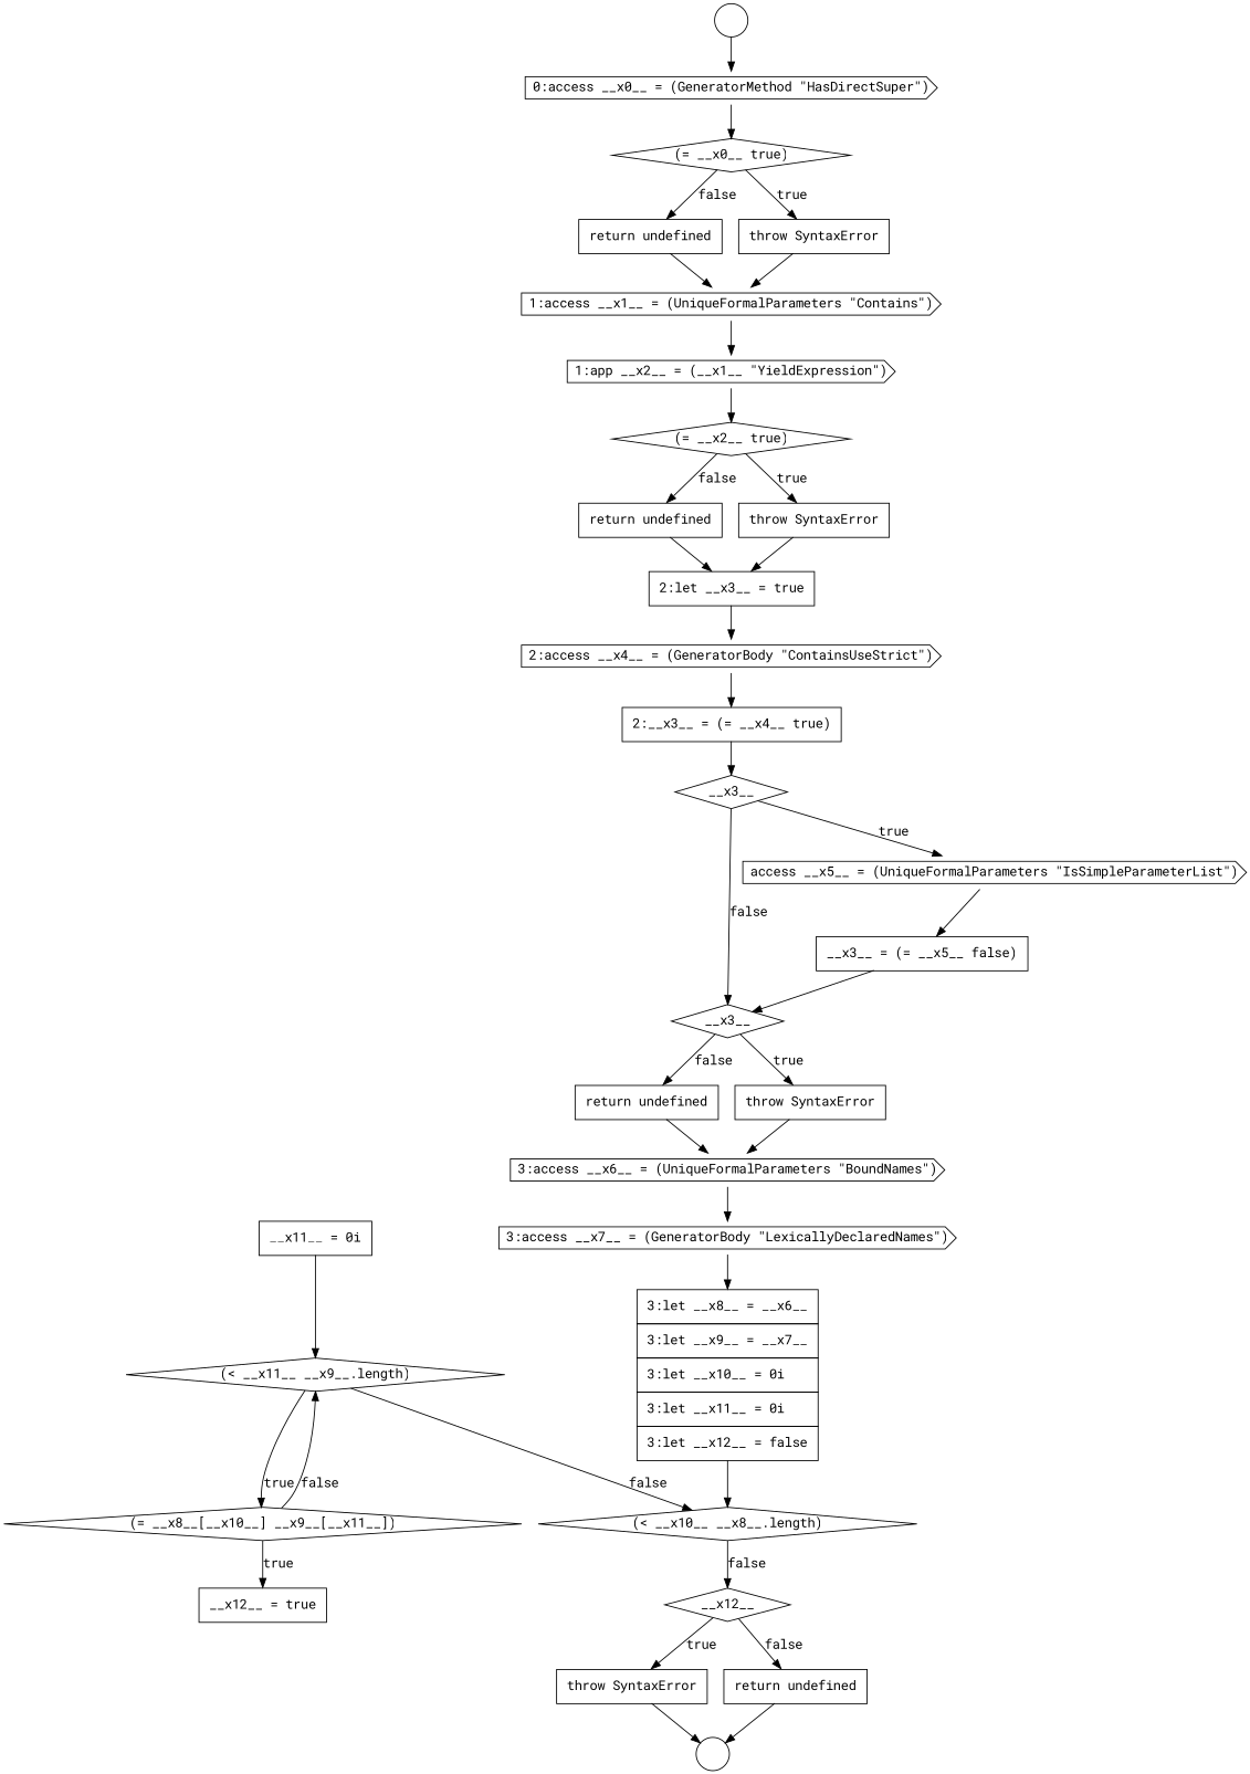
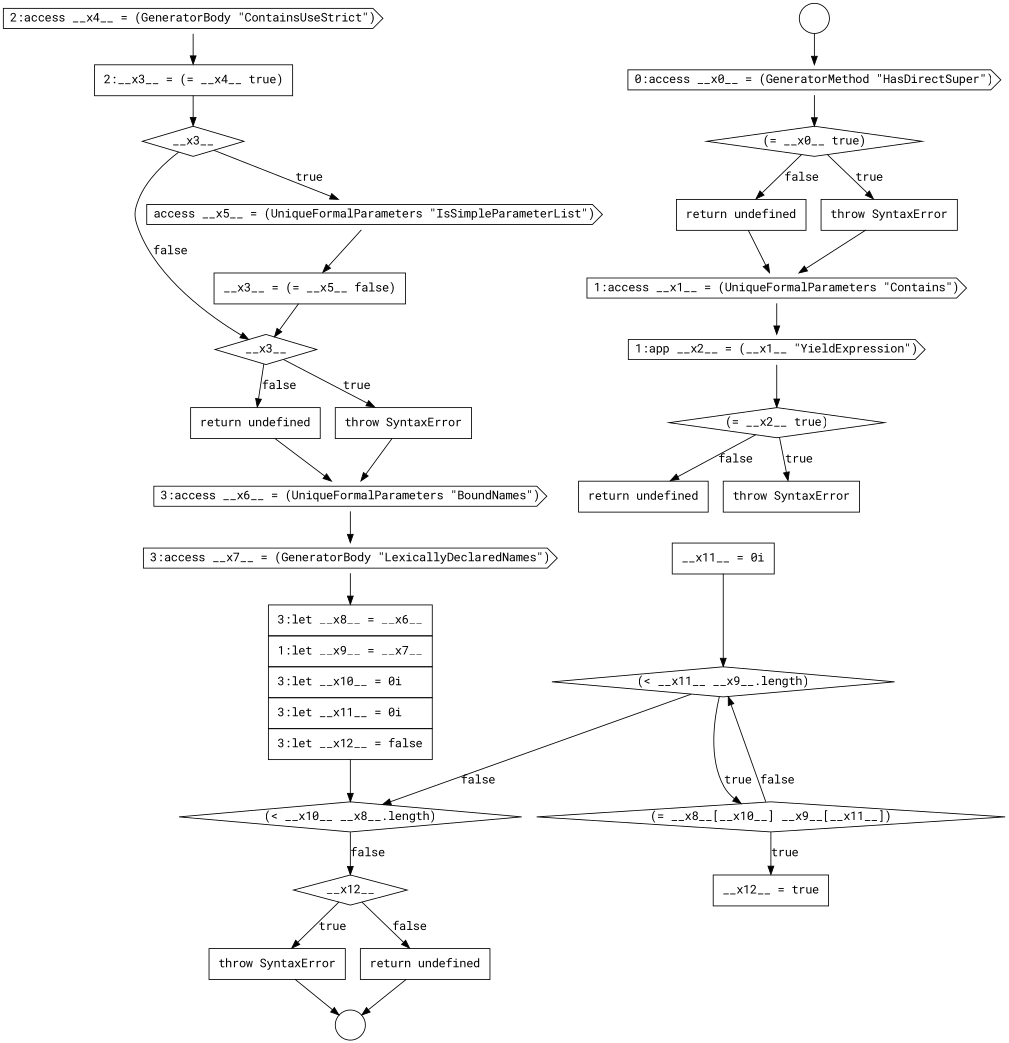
  digraph {
    fontname="Roboto Mono"
    node [color=black fillcolor=white fontname="Roboto Mono" shape=none style=filled]
    edge [color=black fontname="Roboto Mono"]
    n1 [label=<<font color="black">2:access __x4__ = (GeneratorBody &quot;ContainsUseStrict&quot;)</font>> shape=cds]
    n2 [label=<<font color="black">     <table border="0" cellborder="1" cellspacing="0" cellpadding="10">       <tr><td align="left">2:__x3__ = (= __x4__ true)</td></tr>     </table>   </font>> margin=0]
    n3 [label=<<font color="black">__x3__</font>> shape=diamond]
    n4 [label=<<font color="black">__x3__</font>> shape=diamond]
    n5 [label=<<font color="black">     <table border="0" cellborder="1" cellspacing="0" cellpadding="10">       <tr><td align="left">return undefined</td></tr>     </table>   </font>> margin=0]
    n6 [label=<<font color="black">     <table border="0" cellborder="1" cellspacing="0" cellpadding="10">       <tr><td align="left">throw SyntaxError</td></tr>     </table>   </font>> margin=0]
    n7 [label=<<font color="black">3:access __x6__ = (UniqueFormalParameters &quot;BoundNames&quot;)</font>> shape=cds]
    n8 [label=" " shape=circle]
    n9 [label=<<font color="black">0:access __x0__ = (GeneratorMethod &quot;HasDirectSuper&quot;)</font>> shape=cds]
    n10 [label=<<font color="black">(= __x0__ true)</font>> shape=diamond]
    n11 [label=<<font color="black">(= __x2__ true)</font>> shape=diamond]
    n12 [label=<<font color="black">     <table border="0" cellborder="1" cellspacing="0" cellpadding="10">       <tr><td align="left">return undefined</td></tr>     </table>   </font>> margin=0]
    n13 [label=<<font color="black">     <table border="0" cellborder="1" cellspacing="0" cellpadding="10">       <tr><td align="left">throw SyntaxError</td></tr>     </table>   </font>> margin=0]
-   n14 [label=<<font color="black">     <table border="0" cellborder="1" cellspacing="0" cellpadding="10">       <tr><td align="left">2:let __x3__ = true</td></tr>     </table>   </font>> margin=0]
    n15 [label=<<font color="black">3:access __x7__ = (GeneratorBody &quot;LexicallyDeclaredNames&quot;)</font>> shape=cds]
-   n16 [label=<<font color="black">     <table border="0" cellborder="1" cellspacing="0" cellpadding="10">       <tr><td align="left">3:let __x8__ = __x6__</td></tr>       <tr><td align="left">3:let __x9__ = __x7__</td></tr>       <tr><td align="left">3:let __x10__ = 0i</td></tr>       <tr><td align="left">3:let __x11__ = 0i</td></tr>       <tr><td align="left">3:let __x12__ = false</td></tr>     </table>   </font>> margin=0]
+   n16 [label=<<font color="black">     <table border="0" cellborder="1" cellspacing="0" cellpadding="10">       <tr><td align="left">3:let __x8__ = __x6__</td></tr>       <tr><td align="left">1:let __x9__ = __x7__</td></tr>       <tr><td align="left">3:let __x10__ = 0i</td></tr>       <tr><td align="left">3:let __x11__ = 0i</td></tr>       <tr><td align="left">3:let __x12__ = false</td></tr>     </table>   </font>> margin=0]
    n17 [label=<<font color="black">(&lt; __x10__ __x8__.length)</font>> shape=diamond]
    n18 [label=<<font color="black">     <table border="0" cellborder="1" cellspacing="0" cellpadding="10">       <tr><td align="left">return undefined</td></tr>     </table>   </font>> margin=0]
    n19 [label=<<font color="black">     <table border="0" cellborder="1" cellspacing="0" cellpadding="10">       <tr><td align="left">throw SyntaxError</td></tr>     </table>   </font>> margin=0]
    n20 [label=<<font color="black">1:access __x1__ = (UniqueFormalParameters &quot;Contains&quot;)</font>> shape=cds]
    n21 [label=<<font color="black">access __x5__ = (UniqueFormalParameters &quot;IsSimpleParameterList&quot;)</font>> shape=cds]
    n22 [label=<<font color="black">     <table border="0" cellborder="1" cellspacing="0" cellpadding="10">       <tr><td align="left">__x3__ = (= __x5__ false)</td></tr>     </table>   </font>> margin=0]
    n23 [label=" " shape=circle]
    n24 [label=<<font color="black">1:app __x2__ = (__x1__ &quot;YieldExpression&quot;)</font>> shape=cds]
    n25 [label=<<font color="black">(&lt; __x11__ __x9__.length)</font>> shape=diamond]
    n26 [label=<<font color="black">(= __x8__[__x10__] __x9__[__x11__])</font>> shape=diamond]
    n27 [label=<<font color="black">     <table border="0" cellborder="1" cellspacing="0" cellpadding="10">       <tr><td align="left">__x12__ = true</td></tr>     </table>   </font>> margin=0]
    n28 [label=<<font color="black">__x12__</font>> shape=diamond]
    n29 [label=<<font color="black">     <table border="0" cellborder="1" cellspacing="0" cellpadding="10">       <tr><td align="left">throw SyntaxError</td></tr>     </table>   </font>> margin=0]
    n30 [label=<<font color="black">     <table border="0" cellborder="1" cellspacing="0" cellpadding="10">       <tr><td align="left">return undefined</td></tr>     </table>   </font>> margin=0]
    n31 [label=<<font color="black">     <table border="0" cellborder="1" cellspacing="0" cellpadding="10">       <tr><td align="left">__x11__ = 0i</td></tr>     </table>   </font>> margin=0]
    n1 -> n2
    n2 -> n3
    n3 -> n4 [label=<<font color="black">false</font>>]
    n3 -> n21 [label=<<font color="black">true</font>>]
    n4 -> n5 [label=<<font color="black">false</font>>]
    n4 -> n6 [label=<<font color="black">true</font>>]
    n5 -> n7
    n6 -> n7
    n7 -> n15
    n8 -> n9
    n9 -> n10
    n10 -> n18 [label=<<font color="black">false</font>>]
    n10 -> n19 [label=<<font color="black">true</font>>]
    n11 -> n12 [label=<<font color="black">false</font>>]
    n11 -> n13 [label=<<font color="black">true</font>>]
-   n12 -> n14
-   n13 -> n14
-   n14 -> n1
    n15 -> n16
    n16 -> n17
    n17 -> n28 [label=<<font color="black">false</font>>]
    n18 -> n20
    n19 -> n20
    n20 -> n24
    n21 -> n22
    n22 -> n4
    n24 -> n11
    n25 -> n17 [label=<<font color="black">false</font>>]
    n25 -> n26 [label=<<font color="black">true</font>>]
    n26 -> n25 [label=<<font color="black">false</font>>]
    n26 -> n27 [label=<<font color="black">true</font>>]
    n28 -> n29 [label=<<font color="black">true</font>>]
    n28 -> n30 [label=<<font color="black">false</font>>]
    n29 -> n23
    n30 -> n23
    n31 -> n25
  }
